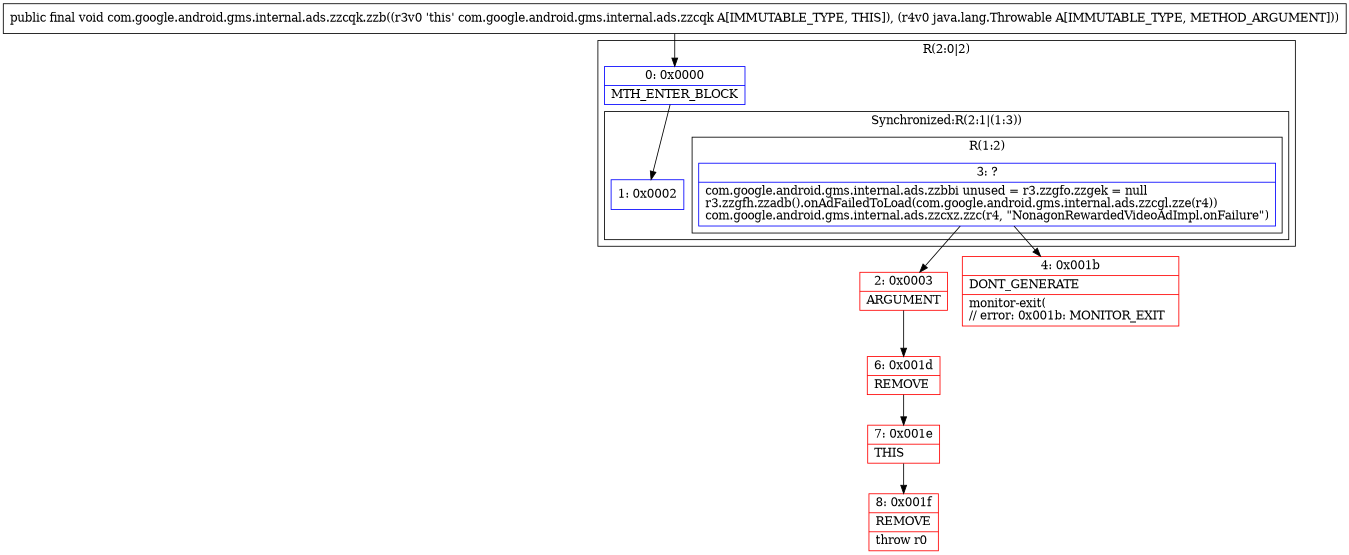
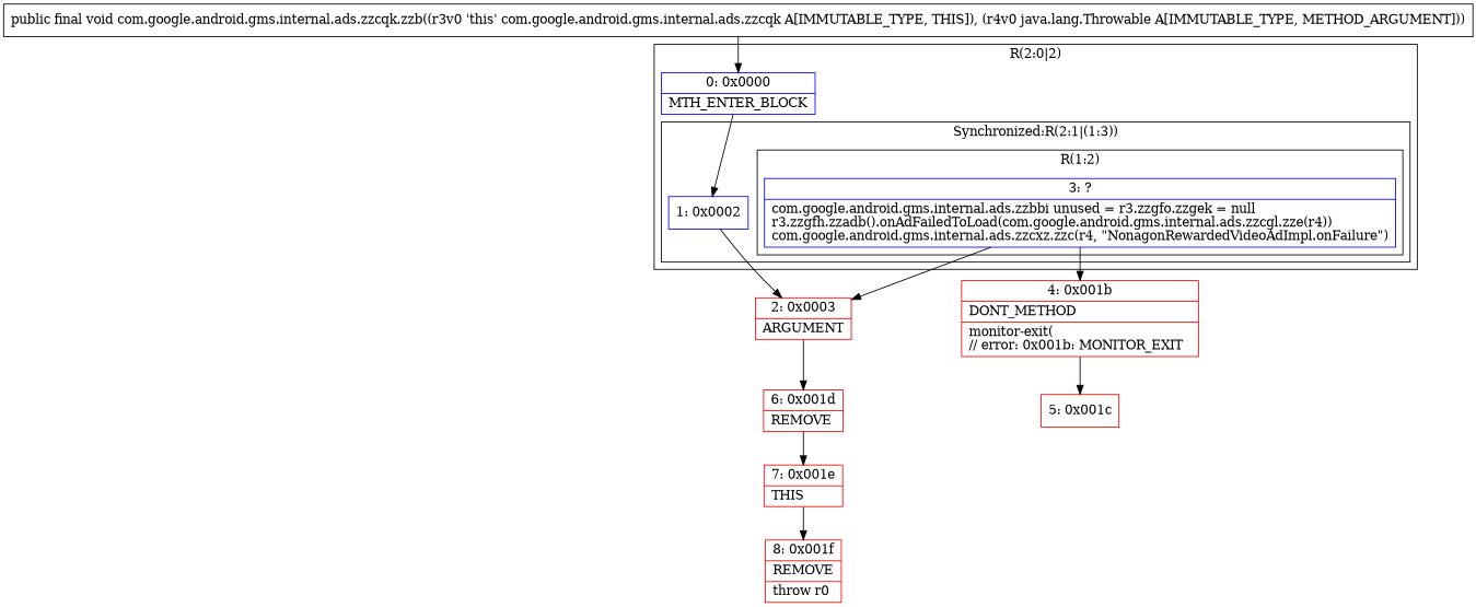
  digraph {
    node [color=red shape=record]
    n1 [color=blue label="{3\:\ ?|com.google.android.gms.internal.ads.zzbbi unused = r3.zzgfo.zzgek = null\lr3.zzgfh.zzadb().onAdFailedToLoad(com.google.android.gms.internal.ads.zzcgl.zze(r4))\lcom.google.android.gms.internal.ads.zzcxz.zzc(r4, \"NonagonRewardedVideoAdImpl.onFailure\")\l}"]
    n2 [color=blue label="{1\:\ 0x0002}"]
    n3 [color=blue label="{0\:\ 0x0000|MTH_ENTER_BLOCK\l}"]
    n4 [label="{2\:\ 0x0003|ARGUMENT\l}"]
-   n5 [label="{4\:\ 0x001b|DONT_GENERATE\l|monitor\-exit(\l\/\/ error: 0x001b: MONITOR_EXIT  \l}"]
+   n5 [label="{4\:\ 0x001b|DONT_METHOD\l|monitor\-exit(\l\/\/ error: 0x001b: MONITOR_EXIT  \l}"]
    n6 [label="{6\:\ 0x001d|REMOVE\l}"]
+   n7 [label="{5\:\ 0x001c}"]
    n8 [label="{7\:\ 0x001e|THIS\l}"]
    n9 [label="{8\:\ 0x001f|REMOVE\l|throw r0\l}"]
    n10 [label="{public final void com.google.android.gms.internal.ads.zzcqk.zzb((r3v0 'this' com.google.android.gms.internal.ads.zzcqk A[IMMUTABLE_TYPE, THIS]), (r4v0 java.lang.Throwable A[IMMUTABLE_TYPE, METHOD_ARGUMENT])) }" color=""]
    subgraph cluster_1 {
      label="R(2:0|2)"
      n3
      subgraph cluster_2 {
        label="Synchronized:R(2:1|(1:3))"
        n2
        subgraph cluster_3 {
          label="R(1:2)"
          n1
        }
      }
    }
    n1 -> n4
    n1 -> n5
+   n2 -> n4
    n3 -> n2
    n4 -> n6
+   n5 -> n7
    n6 -> n8
    n8 -> n9
    n10 -> n3
  }
